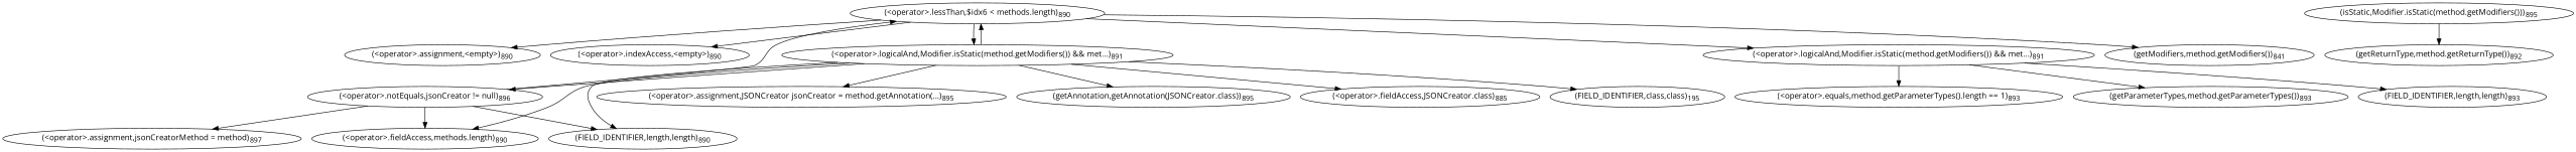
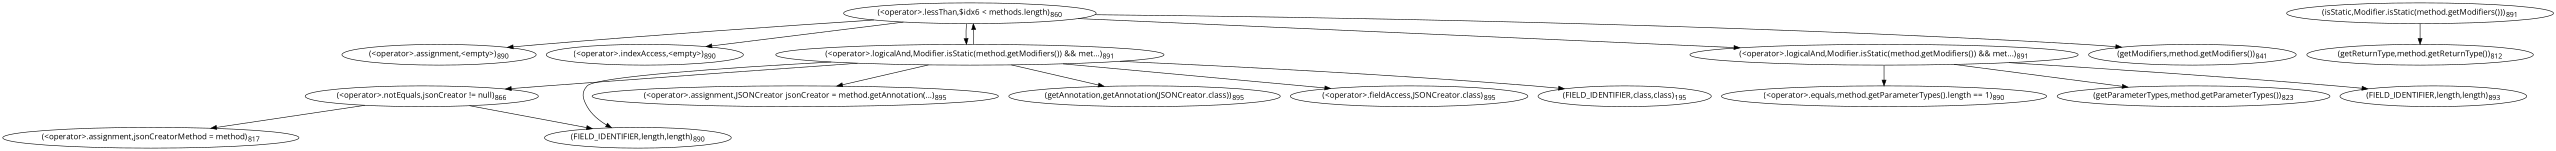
  digraph {
    fontname="Open Sans"
    node [fontname="Open Sans"]
    edge [fontname="Open Sans"]
-   n1 [label=<(&lt;operator&gt;.lessThan,$idx6 &lt; methods.length)<SUB>890</SUB>>]
+   n1 [label=<(&lt;operator&gt;.lessThan,$idx6 &lt; methods.length)<SUB>860</SUB>>]
    n2 [label=<(&lt;operator&gt;.assignment,&lt;empty&gt;)<SUB>890</SUB>>]
    n3 [label=<(&lt;operator&gt;.indexAccess,&lt;empty&gt;)<SUB>890</SUB>>]
    n4 [label=<(&lt;operator&gt;.logicalAnd,Modifier.isStatic(method.getModifiers()) &amp;&amp; met...)<SUB>891</SUB>>]
    n5 [label=<(&lt;operator&gt;.logicalAnd,Modifier.isStatic(method.getModifiers()) &amp;&amp; met...)<SUB>891</SUB>>]
    n6 [label=<(getModifiers,method.getModifiers())<SUB>841</SUB>>]
-   n7 [label=<(&lt;operator&gt;.fieldAccess,methods.length)<SUB>890</SUB>>]
    n8 [label=<(FIELD_IDENTIFIER,length,length)<SUB>890</SUB>>]
    n9 [label=<(&lt;operator&gt;.assignment,JSONCreator jsonCreator = method.getAnnotation(...)<SUB>895</SUB>>]
    n10 [label=<(getAnnotation,getAnnotation(JSONCreator.class))<SUB>895</SUB>>]
-   n11 [label=<(&lt;operator&gt;.notEquals,jsonCreator != null)<SUB>896</SUB>>]
-   n12 [label=<(&lt;operator&gt;.fieldAccess,JSONCreator.class)<SUB>885</SUB>>]
+   n11 [label=<(&lt;operator&gt;.notEquals,jsonCreator != null)<SUB>866</SUB>>]
+   n12 [label=<(&lt;operator&gt;.fieldAccess,JSONCreator.class)<SUB>895</SUB>>]
    n13 [label=<(FIELD_IDENTIFIER,class,class)<SUB>195</SUB>>]
-   n14 [label=<(&lt;operator&gt;.equals,method.getParameterTypes().length == 1)<SUB>893</SUB>>]
-   n15 [label=<(getParameterTypes,method.getParameterTypes())<SUB>893</SUB>>]
+   n14 [label=<(&lt;operator&gt;.equals,method.getParameterTypes().length == 1)<SUB>890</SUB>>]
+   n15 [label=<(getParameterTypes,method.getParameterTypes())<SUB>823</SUB>>]
    n16 [label=<(FIELD_IDENTIFIER,length,length)<SUB>893</SUB>>]
-   n17 [label=<(isStatic,Modifier.isStatic(method.getModifiers()))<SUB>895</SUB>>]
-   n18 [label=<(getReturnType,method.getReturnType())<SUB>892</SUB>>]
-   n19 [label=<(&lt;operator&gt;.assignment,jsonCreatorMethod = method)<SUB>897</SUB>>]
+   n17 [label=<(isStatic,Modifier.isStatic(method.getModifiers()))<SUB>891</SUB>>]
+   n18 [label=<(getReturnType,method.getReturnType())<SUB>812</SUB>>]
+   n19 [label=<(&lt;operator&gt;.assignment,jsonCreatorMethod = method)<SUB>817</SUB>>]
    n1 -> n2
    n1 -> n3
    n1 -> n4
    n1 -> n5
    n1 -> n6
    n4 -> n1
-   n4 -> n7
    n4 -> n8
    n4 -> n9
    n4 -> n10
    n4 -> n11
    n4 -> n12
    n4 -> n13
    n5 -> n14
    n5 -> n15
    n5 -> n16
-   n11 -> n1
-   n11 -> n7
    n11 -> n8
    n11 -> n19
    n17 -> n18
  }
